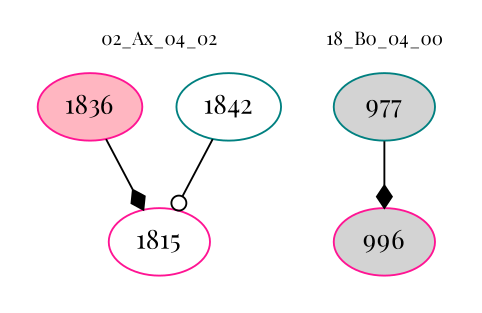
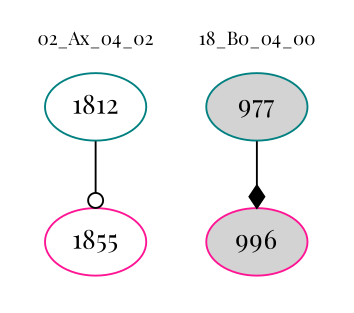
  digraph {
    fontname="Playfair Display"
    node [color=deeppink fillcolor=white fontname="Playfair Display" style=filled]
    edge [arrowhead=diamond color=black fontname="Playfair Display"]
-   n1 [color=teal label=1842]
-   n2 [fillcolor=lightpink label=1836]
-   n3 [label=1815]
+   n1 [color=teal label=1812]
+   n3 [label=1855]
    n4 [color=teal fillcolor=lightgrey label=977]
    n5 [fillcolor=lightgrey label=996]
    subgraph cluster_1 {
      color=white
      fontsize=10
      label="02_Ax_04_02"
      n1
-     n2
      n3
    }
    subgraph cluster_2 {
      color=white
      fontsize=10
      label="18_B0_04_00"
      n4
      n5
    }
    n1 -> n3 [arrowhead=odot]
-   n2 -> n3
    n4 -> n5
  }
